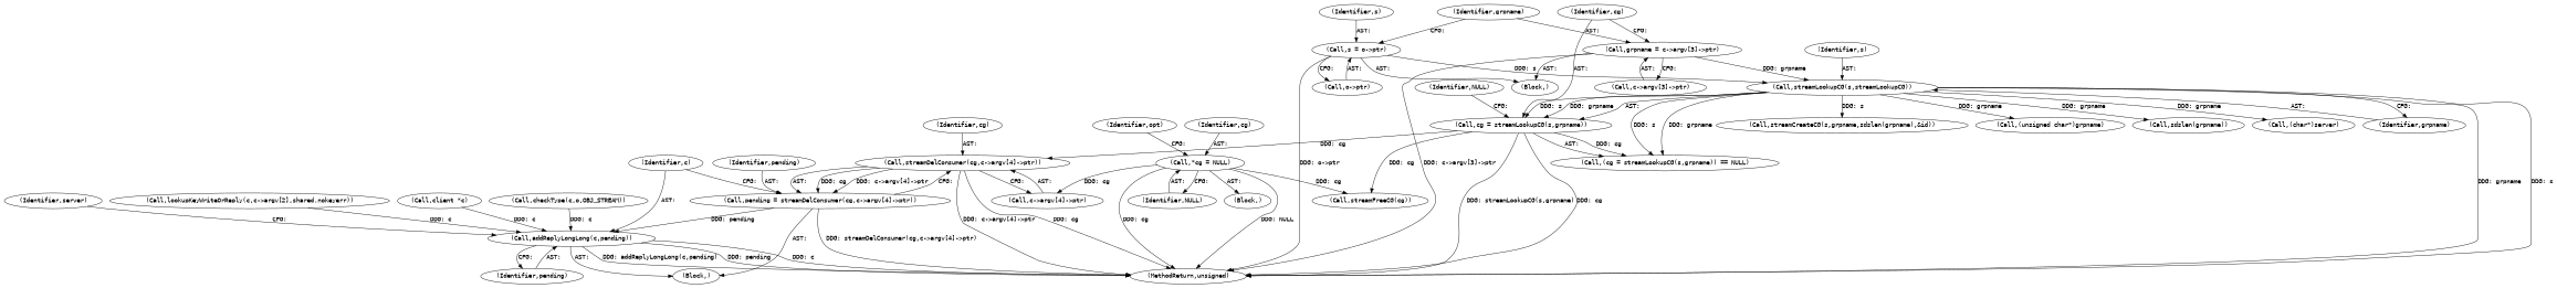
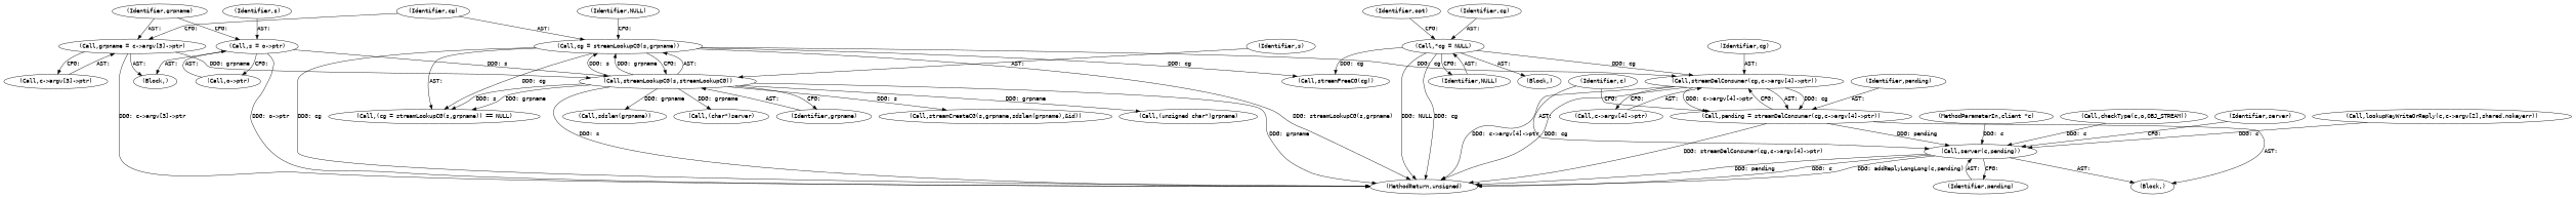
  digraph {
    fontname="DejaVu Sans Mono"
    node [fontname="DejaVu Sans Mono"]
    edge [fontname="DejaVu Sans Mono"]
    n1 [label="(Call,streamDelConsumer(cg,c->argv[4]->ptr))"]
    n2 [label="(Call,pending = streamDelConsumer(cg,c->argv[4]->ptr))"]
    n3 [label="(Call,c->argv[4]->ptr)"]
    n4 [label="(MethodReturn,unsigned)"]
-   n5 [label="(Call,addReplyLongLong(c,pending))"]
+   n5 [label="(Call,server(c,pending))"]
    n6 [label="(Block,)"]
    n7 [label="(Call,cg = streamLookupCG(s,grpname))"]
    n8 [label="(Call,streamLookupCG(s,streamLookupCG))"]
    n9 [label="(Call,streamFreeCG(cg))"]
    n10 [label="(Call,(cg = streamLookupCG(s,grpname)) == NULL)"]
    n11 [label="(Call,streamCreateCG(s,grpname,sdslen(grpname),&id))"]
    n12 [label="(Call,(unsigned char*)grpname)"]
    n13 [label="(Call,sdslen(grpname))"]
    n14 [label="(Call,(char*)server)"]
    n15 [label="(Identifier,grpname)"]
    n16 [label="(Call,s = o->ptr)"]
    n17 [label="(Block,)"]
    n18 [label="(Call,o->ptr)"]
    n19 [label="(Call,grpname = c->argv[3]->ptr)"]
    n20 [label="(Call,c->argv[3]->ptr)"]
    n21 [label="(Call,*cg = NULL)"]
    n22 [label="(Identifier,NULL)"]
    n23 [label="(Block,)"]
    n24 [label="(Identifier,pending)"]
    n25 [label="(Identifier,NULL)"]
    n26 [label="(Identifier,grpname)"]
    n27 [label="(Identifier,c)"]
    n28 [label="(Identifier,pending)"]
    n29 [label="(Identifier,server)"]
    n30 [label="(Identifier,cg)"]
    n31 [label="(Identifier,opt)"]
    n32 [label="(Call,lookupKeyWriteOrReply(c,c->argv[2],shared.nokeyerr))"]
    n33 [label="(Identifier,s)"]
    n34 [label="(Identifier,cg)"]
-   n35 [label="(Call,client *c)"]
+   n35 [label="(MethodParameterIn,client *c)"]
    n36 [label="(Identifier,cg)"]
    n37 [label="(Call,checkType(c,o,OBJ_STREAM))"]
    n38 [label="(Identifier,s)"]
    n1 -> n2 [label="AST: "]
    n1 -> n2 [label="DDG: cg"]
    n1 -> n2 [label="DDG: c->argv[4]->ptr"]
    n1 -> n3 [label="CFG: "]
    n1 -> n4 [label="DDG: c->argv[4]->ptr"]
    n1 -> n4 [label="DDG: cg"]
    n2 -> n1 [label="CFG: "]
    n2 -> n4 [label="DDG: streamDelConsumer(cg,c->argv[4]->ptr)"]
    n2 -> n5 [label="DDG: pending"]
    n2 -> n6 [label="AST: "]
    n3 -> n1 [label="AST: "]
    n5 -> n4 [label="DDG: c"]
    n5 -> n4 [label="DDG: addReplyLongLong(c,pending)"]
    n5 -> n4 [label="DDG: pending"]
    n5 -> n6 [label="AST: "]
    n5 -> n24 [label="CFG: "]
    n7 -> n1 [label="DDG: cg"]
    n7 -> n4 [label="DDG: streamLookupCG(s,grpname)"]
    n7 -> n4 [label="DDG: cg"]
+   n7 -> n8 [label="CFG: "]
    n7 -> n9 [label="DDG: cg"]
    n7 -> n10 [label="AST: "]
    n7 -> n10 [label="DDG: cg"]
    n8 -> n4 [label="DDG: grpname"]
    n8 -> n4 [label="DDG: s"]
    n8 -> n7 [label="AST: "]
    n8 -> n7 [label="DDG: s"]
    n8 -> n7 [label="DDG: grpname"]
    n8 -> n10 [label="DDG: s"]
    n8 -> n10 [label="DDG: grpname"]
    n8 -> n11 [label="DDG: s"]
    n8 -> n12 [label="DDG: grpname"]
    n8 -> n13 [label="DDG: grpname"]
    n8 -> n14 [label="DDG: grpname"]
    n8 -> n15 [label="CFG: "]
    n15 -> n8 [label="AST: "]
    n16 -> n4 [label="DDG: o->ptr"]
    n16 -> n8 [label="DDG: s"]
    n16 -> n17 [label="AST: "]
    n16 -> n18 [label="CFG: "]
    n18 -> n16 [label="AST: "]
    n19 -> n4 [label="DDG: c->argv[3]->ptr"]
    n19 -> n8 [label="DDG: grpname"]
    n19 -> n17 [label="AST: "]
    n19 -> n20 [label="CFG: "]
    n20 -> n19 [label="AST: "]
-   n21 -> n3 [label="DDG: cg"]
+   n21 -> n1 [label="DDG: cg"]
    n21 -> n4 [label="DDG: cg"]
    n21 -> n4 [label="DDG: NULL"]
    n21 -> n9 [label="DDG: cg"]
    n21 -> n22 [label="CFG: "]
    n21 -> n23 [label="AST: "]
    n22 -> n21 [label="AST: "]
    n24 -> n5 [label="AST: "]
    n25 -> n7 [label="CFG: "]
    n26 -> n16 [label="CFG: "]
    n26 -> n19 [label="AST: "]
    n27 -> n2 [label="CFG: "]
    n27 -> n5 [label="AST: "]
    n28 -> n2 [label="AST: "]
    n29 -> n5 [label="CFG: "]
    n30 -> n7 [label="AST: "]
    n30 -> n19 [label="CFG: "]
    n31 -> n21 [label="CFG: "]
    n32 -> n5 [label="DDG: c"]
    n33 -> n16 [label="AST: "]
    n34 -> n21 [label="AST: "]
    n35 -> n5 [label="DDG: c"]
    n36 -> n1 [label="AST: "]
    n37 -> n5 [label="DDG: c"]
    n38 -> n8 [label="AST: "]
  }
